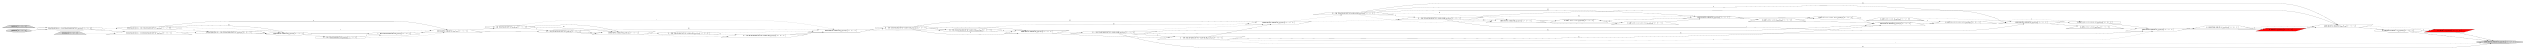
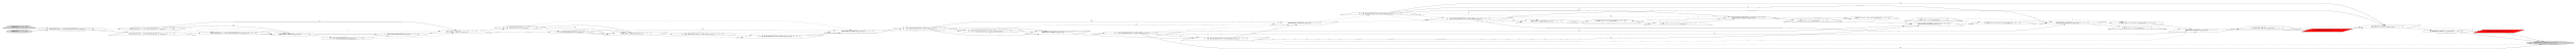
  digraph {
    fontname="Courier Prime"
    rankdir=LR
    node [fillcolor=white fontname="Courier Prime" shape=octagon style=filled]
    edge [fontname="Courier Prime" style=solid]
    n1 [label="s1 = new XYIntervalSeries(\"s2\",false,true)@@@10@@@['0', '0', '1']" shape=parallelogram]
    n2 [label="assertFalse(s1.equals(s2))@@@11@@@['1', '1', '1']" shape=parallelogram]
    n3 [label="s2 = new YIntervalSeries(\"s2\",false,true)@@@12@@@['1', '1', '0']"]
    n4 [label="s2 = new XYIntervalSeries(\"s2\",false,true)@@@12@@@['0', '0', '1']"]
    n5 [label="assertTrue(s2.equals(s1))@@@21@@@['1', '1', '1']" shape=trapezium]
    n6 [label="s1.add(2.0,0.5,1.5,2.0,1.9,2.1)@@@22@@@['0', '0', '1']" shape=trapezium]
    n7 [label="s2.add(2.0,0.5,1.5,2.0,1.9,2.1)@@@24@@@['0', '0', '1']"]
    n8 [label="assertFalse(s1.equals(s2))@@@23@@@['1', '1', '1']" shape=parallelogram]
    n9 [label="s1.add(2.0,0.5,1.5,2.0)@@@22@@@['1', '1', '0']" shape=trapezium]
    n10 [label="assertTrue(s2.equals(s1))@@@25@@@['1', '1', '1']" shape=parallelogram]
    n11 [label="s1.remove(new Double(1.0))@@@26@@@['1', '0', '1']" shape=trapezium]
    n12 [fillcolor=red label="s1.remove(1.0)@@@26@@@['0', '1', '0']" shape=parallelogram]
    n13 [label="s1 = new YIntervalSeries(\"s2\")@@@6@@@['1', '1', '0']"]
    n14 [label="assertFalse(s1.equals(s2))@@@7@@@['1', '1', '1']" shape=trapezium]
    n15 [label="s1 = new XYIntervalSeries(\"s2\")@@@6@@@['0', '0', '1']"]
    n16 [label="s2 = new YIntervalSeries(\"s2\")@@@8@@@['1', '1', '0']"]
    n17 [label="s2 = new XYIntervalSeries(\"s2\")@@@8@@@['0', '0', '1']"]
    n18 [label="assertTrue(s1.equals(s2))@@@9@@@['1', '1', '1']" shape=parallelogram]
    n19 [label="s1 = new YIntervalSeries(\"s2\",false,true)@@@10@@@['1', '1', '0']"]
    n20 [fillcolor=lightgray label="assertTrue(s2.equals(s1))@@@29@@@['1', '1', '1']"]
    n21 [fillcolor=lightgray label="testEquals['1', '0', '0']" shape=trapezium]
    n22 [label="YIntervalSeries s1 = new YIntervalSeries(\"s1\")@@@3@@@['1', '1', '0']"]
    n23 [label="XYIntervalSeries s1 = new XYIntervalSeries(\"s1\")@@@3@@@['0', '0', '1']" shape=trapezium]
    n24 [label="YIntervalSeries s2 = new YIntervalSeries(\"s1\")@@@4@@@['1', '1', '0']"]
    n25 [label="assertTrue(s1.equals(s2))@@@13@@@['1', '1', '1']" shape=parallelogram]
    n26 [label="s1 = new XYIntervalSeries(\"s2\",false,false)@@@14@@@['0', '0', '1']" shape=parallelogram]
    n27 [label="s1 = new YIntervalSeries(\"s2\",false,false)@@@14@@@['1', '1', '0']" shape=parallelogram]
    n28 [label="assertFalse(s1.equals(s2))@@@15@@@['1', '1', '1']" shape=parallelogram]
    n29 [label="s2.add(2.0,0.5,1.5,2.0)@@@24@@@['1', '1', '0']" shape=trapezium]
    n30 [label="s2 = new YIntervalSeries(\"s2\",false,false)@@@16@@@['1', '1', '0']" shape=trapezium]
    n31 [label="s2 = new XYIntervalSeries(\"s2\",false,false)@@@16@@@['0', '0', '1']" shape=parallelogram]
    n32 [label="assertFalse(s1.equals(s2))@@@27@@@['1', '1', '1']" shape=parallelogram]
    n33 [label="assertTrue(s1.equals(s2))@@@17@@@['1', '1', '1']" shape=trapezium]
    n34 [label="assertFalse(s1.equals(s2))@@@19@@@['1', '1', '1']" shape=trapezium]
    n35 [label="assertTrue(s1.equals(s2))@@@5@@@['1', '1', '1']"]
    n36 [label="s2.remove(new Double(1.0))@@@28@@@['1', '0', '1']"]
    n37 [fillcolor=red label="s2.remove(1.0)@@@28@@@['0', '1', '0']" shape=parallelogram]
    n38 [label="s1.add(1.0,0.5,1.5,2.0)@@@18@@@['1', '1', '0']" shape=trapezium]
    n39 [label="s1.add(1.0,0.5,1.5,2.0,1.9,2.1)@@@18@@@['0', '0', '1']" shape=trapezium]
    n40 [label="s2.add(1.0,0.5,1.5,2.0)@@@20@@@['1', '1', '0']" shape=trapezium]
    n41 [label="s2.add(1.0,0.5,1.5,2.0,1.9,2.1)@@@20@@@['0', '0', '1']"]
    n42 [fillcolor=lightgray label="testEquals['0', '1', '0']"]
-   n43 [fillcolor=lightgray label="testEquals['0', '0', '1']" shape=trapezium]
    n44 [label="XYIntervalSeries s2 = new XYIntervalSeries(\"s1\")@@@4@@@['0', '0', '1']"]
    n1 -> n2
    n2 -> n3 [style=dashed]
    n2 -> n4 [style=dashed]
    n3 -> n4 [label=0]
    n3 -> n25 [label=s2]
    n3 -> n25
    n3 -> n28 [label=s2]
    n4 -> n25 [label=s2 style=dashed]
    n4 -> n25 [style=dashed]
    n4 -> n28 [label=s2 style=dashed]
    n5 -> n6
    n6 -> n7 [label=0 style=dashed]
    n6 -> n8 [style=dashed]
    n7 -> n10
    n8 -> n7
    n8 -> n29
    n9 -> n6 [label=s1 style=dashed]
    n9 -> n8 [style=dashed]
    n10 -> n11
    n10 -> n12
    n11 -> n12 [label=0 style=dashed]
    n11 -> n32 [style=dashed]
    n12 -> n32 [style=dashed]
    n13 -> n14 [style=dashed]
    n13 -> n15 [label=0 style=dashed]
    n14 -> n16
    n14 -> n17
    n15 -> n14 [style=dashed]
    n16 -> n2 [label=s2 style=dashed]
    n16 -> n17 [label=0 style=dashed]
    n16 -> n18 [label=s2]
    n16 -> n18
    n17 -> n2 [label=s2 style=dashed]
    n17 -> n18
    n17 -> n18 [label=s2]
    n18 -> n1 [style=dashed]
    n18 -> n19
    n19 -> n1 [label=0 style=dashed]
    n19 -> n2 [style=dashed]
    n21 -> n22 [style=dashed]
    n22 -> n23 [label=0]
    n22 -> n24 [style=dashed]
    n23 -> n44
    n24 -> n14 [label=s2]
    n24 -> n35 [style=dashed]
    n24 -> n35 [label=s2]
    n24 -> n44 [label=0 style=dashed]
    n25 -> n26
    n25 -> n27 [style=dashed]
    n26 -> n5 [label=s1]
    n26 -> n10 [label=s1 style=dashed]
    n26 -> n20 [label=s1 style=dashed]
    n26 -> n28
    n27 -> n5 [label=s1]
    n27 -> n10 [label=s1]
    n27 -> n20 [label=s1]
    n27 -> n26 [label=0]
    n27 -> n28 [style=dashed]
    n28 -> n30 [style=dashed]
    n28 -> n31 [style=dashed]
    n29 -> n10 [style=dashed]
    n30 -> n8 [label=s2]
    n30 -> n31 [label=0 style=dashed]
    n30 -> n32 [label=s2]
    n30 -> n33 [style=dashed]
    n30 -> n33 [label=s2 style=dashed]
    n30 -> n34 [label=s2]
    n31 -> n8 [label=s2]
    n31 -> n32 [label=s2]
    n31 -> n33 [label=s2 style=dashed]
    n31 -> n33 [style=dashed]
    n31 -> n34 [label=s2 style=dashed]
    n32 -> n36
    n32 -> n37 [style=dashed]
    n33 -> n38
    n33 -> n39
    n34 -> n38
    n34 -> n40
    n34 -> n41
    n35 -> n13 [style=dashed]
    n35 -> n15
    n36 -> n20
    n36 -> n37 [label=0]
    n37 -> n20
    n38 -> n39 [label=0]
    n39 -> n34
    n40 -> n5
    n40 -> n41 [label=0]
    n41 -> n5 [style=dashed]
    n42 -> n22
-   n43 -> n23 [style=dashed]
    n44 -> n14 [label=s2 style=dashed]
    n44 -> n35 [label=s2 style=dashed]
    n44 -> n35
  }
